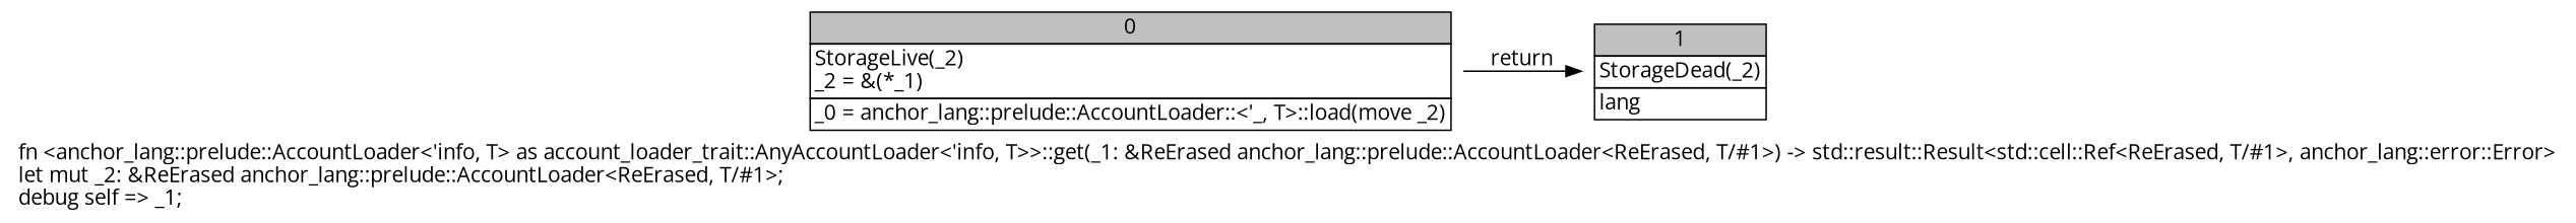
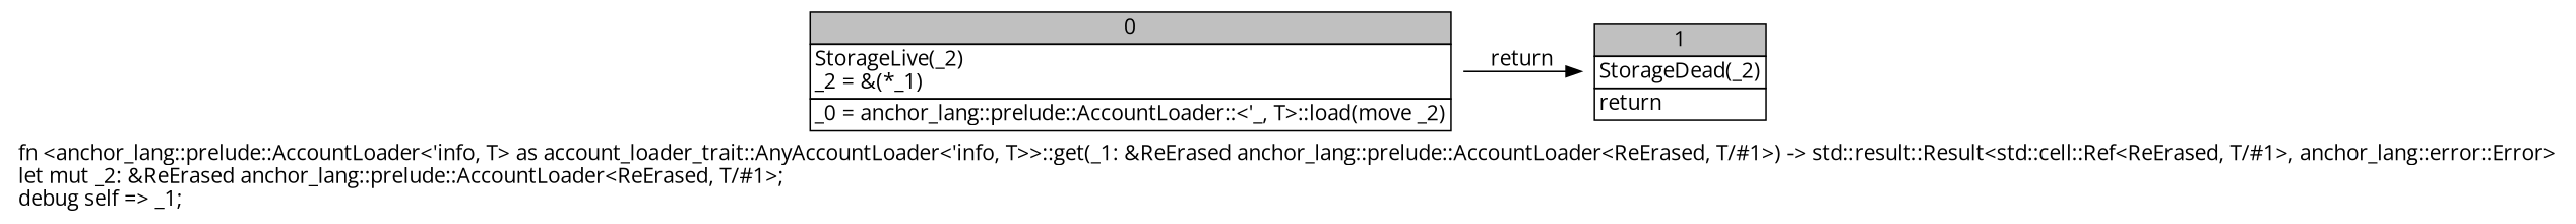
  digraph {
    fontname="Open Sans"
    label=<fn &lt;anchor_lang::prelude::AccountLoader&lt;'info, T&gt; as account_loader_trait::AnyAccountLoader&lt;'info, T&gt;&gt;::get(_1: &amp;ReErased anchor_lang::prelude::AccountLoader&lt;ReErased, T/#1&gt;) -&gt; std::result::Result&lt;std::cell::Ref&lt;ReErased, T/#1&gt;, anchor_lang::error::Error&gt;<br align="left"/>let mut _2: &amp;ReErased anchor_lang::prelude::AccountLoader&lt;ReErased, T/#1&gt;;<br align="left"/>debug self =&gt; _1;<br align="left"/>>
    rankdir=LR
    node [fontname="Open Sans" shape=none]
    n1 [label=<<table border="0" cellborder="1" cellspacing="0"><tr><td bgcolor="gray" align="center" colspan="1">0</td></tr><tr><td align="left" balign="left">StorageLive(_2)<br/>_2 = &amp;(*_1)<br/></td></tr><tr><td align="left">_0 = anchor_lang::prelude::AccountLoader::&lt;'_, T&gt;::load(move _2)</td></tr></table>>]
-   n2 [label=<<table border="0" cellborder="1" cellspacing="0"><tr><td bgcolor="gray" align="center" colspan="1">1</td></tr><tr><td align="left" balign="left">StorageDead(_2)<br/></td></tr><tr><td align="left">lang</td></tr></table>>]
+   n2 [label=<<table border="0" cellborder="1" cellspacing="0"><tr><td bgcolor="gray" align="center" colspan="1">1</td></tr><tr><td align="left" balign="left">StorageDead(_2)<br/></td></tr><tr><td align="left">return</td></tr></table>>]
    n1 -> n2 [fontname="Open Sans" label=return]
  }
